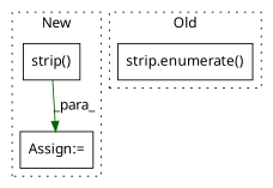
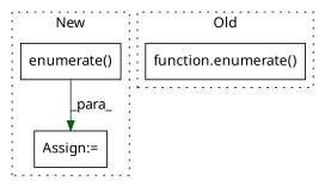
  digraph {
    fontname="Noto Sans"
    node [a=75 shape=box fontname="Noto Sans"]
-   n1 [l=12 label="strip()" s=2426]
+   n1 [l=12 label="enumerate()" s=2426]
    n2 [a=68 l=3 label="Assign:=" s=2423]
-   n3 [l="10,1" label="strip.enumerate()" s="2272,2308"]
+   n3 [l="10,1" label="function.enumerate()" s="2272,2308"]
    subgraph cluster_1 {
      label=New
      style=dotted
      n1
      n2
    }
    subgraph cluster_2 {
      label=Old
      style=dotted
      n3
    }
    n1 -> n2 [label=_para_ color=darkgreen fontname="Noto Sans"]
  }
